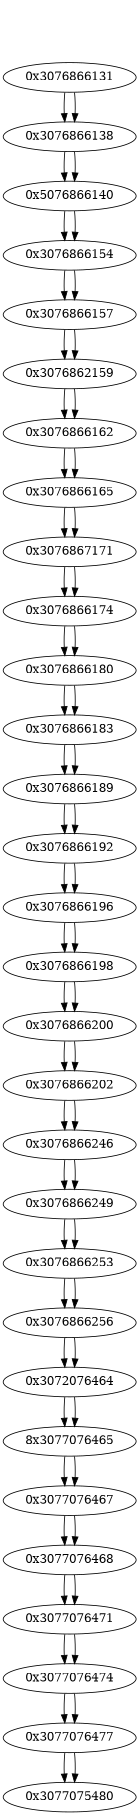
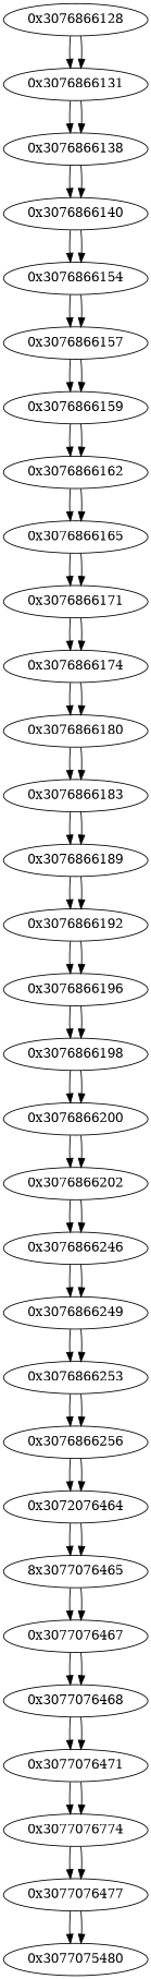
  digraph {
+   n1 [label="0x3076866128"]
    n2 [label="0x3076866131"]
    n3 [label="0x3076866138"]
-   n4 [label="0x5076866140"]
+   n4 [label="0x3076866140"]
    n5 [label="0x3076866154"]
    n6 [label="0x3076866157"]
-   n7 [label="0x3076862159"]
+   n7 [label="0x3076866159"]
    n8 [label="0x3076866162"]
    n9 [label="0x3076866165"]
-   n10 [label="0x3076867171"]
+   n10 [label="0x3076866171"]
    n11 [label="0x3076866174"]
    n12 [label="0x3076866180"]
    n13 [label="0x3076866183"]
    n14 [label="0x3076866189"]
    n15 [label="0x3076866192"]
    n16 [label="0x3076866196"]
    n17 [label="0x3076866198"]
    n18 [label="0x3076866200"]
    n19 [label="0x3076866202"]
    n20 [label="0x3076866246"]
    n21 [label="0x3076866249"]
    n22 [label="0x3076866253"]
    n23 [label="0x3076866256"]
    n24 [label="0x3072076464"]
    n25 [label="8x3077076465"]
    n26 [label="0x3077076467"]
    n27 [label="0x3077076468"]
    n28 [label="0x3077076471"]
-   n29 [label="0x3077076474"]
+   n29 [label="0x3077076774"]
    n30 [label="0x3077076477"]
    n31 [label="0x3077075480"]
+   n1 -> n2
+   n1 -> n2
    n2 -> n3
    n2 -> n3
    n3 -> n4
    n3 -> n4
    n4 -> n5
    n4 -> n5
    n5 -> n6
    n5 -> n6
    n6 -> n7
    n6 -> n7
    n7 -> n8
    n7 -> n8
    n8 -> n9
    n8 -> n9
    n9 -> n10
    n9 -> n10
    n10 -> n11
    n10 -> n11
    n11 -> n12
    n11 -> n12
    n12 -> n13
    n12 -> n13
    n13 -> n14
    n13 -> n14
    n14 -> n15
    n14 -> n15
    n15 -> n16
    n15 -> n16
    n16 -> n17
    n16 -> n17
    n17 -> n18
    n17 -> n18
    n18 -> n19
    n18 -> n19
    n19 -> n20
    n19 -> n20
    n20 -> n21
    n20 -> n21
    n21 -> n22
    n21 -> n22
    n22 -> n23
    n22 -> n23
    n23 -> n24
    n23 -> n24
    n24 -> n25
    n24 -> n25
    n25 -> n26
    n25 -> n26
    n26 -> n27
    n26 -> n27
    n27 -> n28
    n27 -> n28
    n28 -> n29
    n28 -> n29
    n29 -> n30
    n29 -> n30
    n30 -> n31
    n30 -> n31
  }
